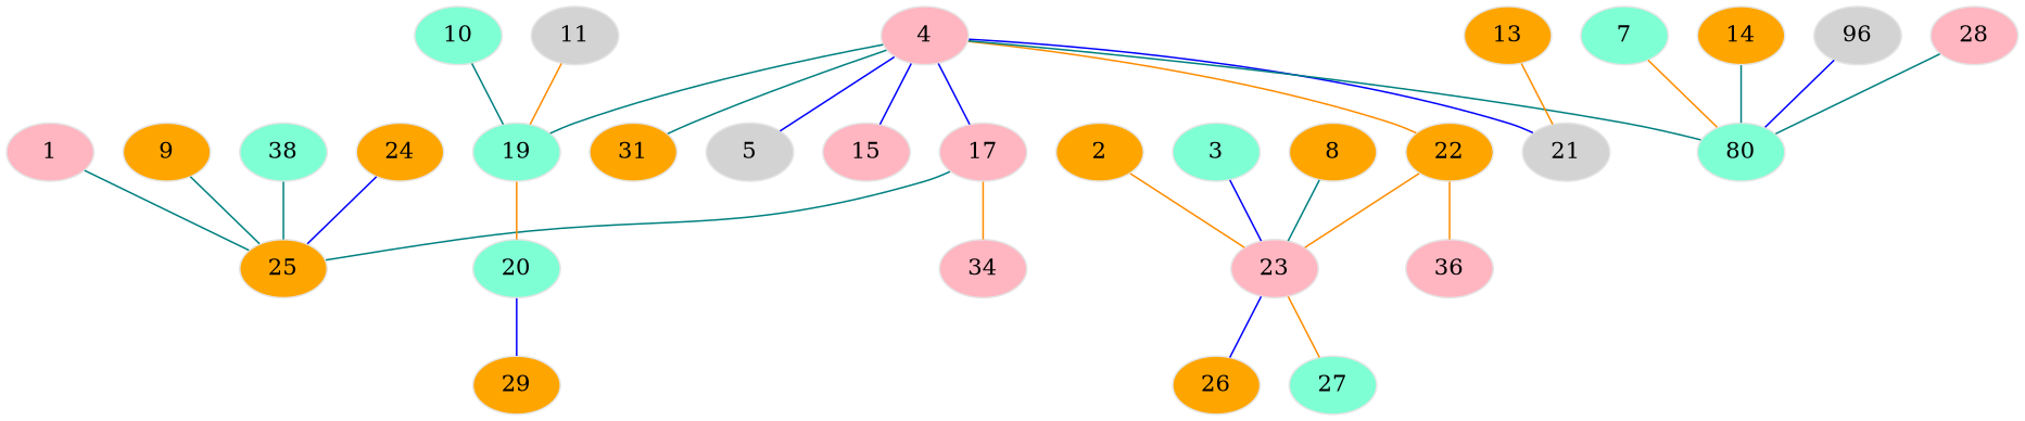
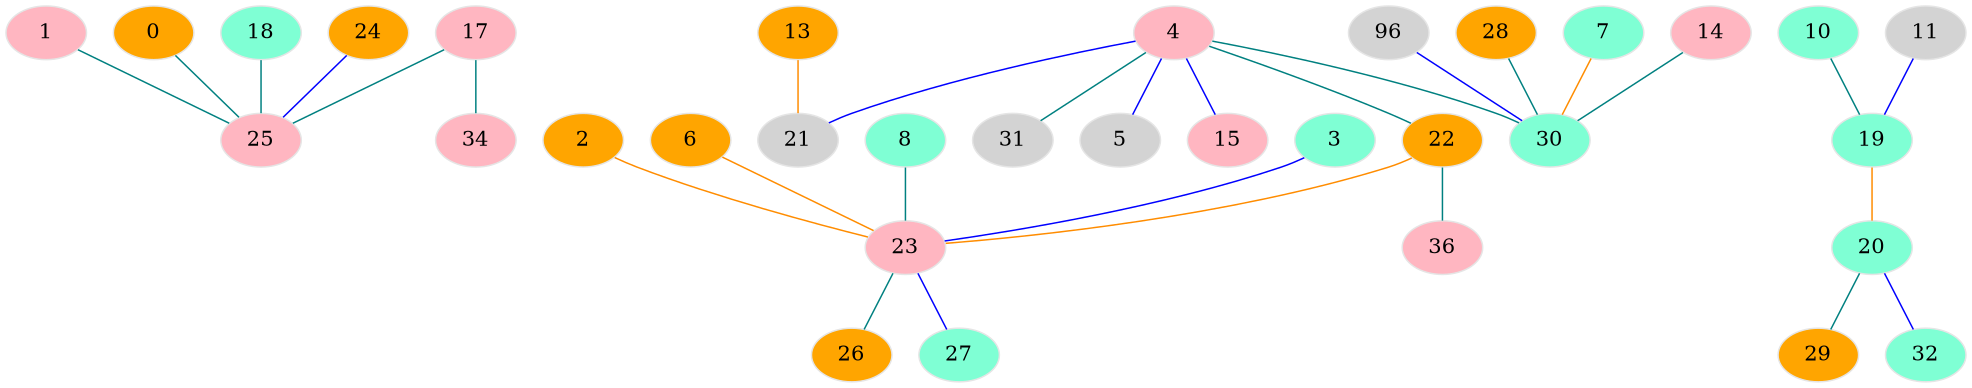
  graph {
    node [color=gray90 fillcolor=lightpink style=filled]
    edge [color=teal weight=1.0]
    1
-   25 [fillcolor=orange]
+   25
    2 [fillcolor=orange]
    23
    26 [fillcolor=orange]
    27 [fillcolor=aquamarine]
    3 [fillcolor=aquamarine]
    4
    5 [fillcolor=lightgrey]
    15
    17
    19 [fillcolor=aquamarine]
    21 [fillcolor=lightgrey]
    22 [fillcolor=orange]
-   30 [fillcolor=aquamarine label=80]
-   31 [fillcolor=orange]
+   30 [fillcolor=aquamarine]
+   31 [fillcolor=lightgrey]
    34
    20 [fillcolor=aquamarine]
    n19 [label=36]
+   6 [fillcolor=orange]
    7 [fillcolor=aquamarine]
-   8 [fillcolor=orange]
-   9 [fillcolor=orange]
+   8 [fillcolor=aquamarine]
+   9 [fillcolor=orange label=0]
    10 [fillcolor=aquamarine]
    11 [fillcolor=lightgrey]
    13 [fillcolor=orange]
-   14 [fillcolor=orange]
+   14
    n28 [fillcolor=lightgrey label=96]
-   18 [fillcolor=aquamarine label=38]
+   18 [fillcolor=aquamarine]
    29 [fillcolor=orange]
+   32 [fillcolor=aquamarine]
    24 [fillcolor=orange]
-   28
+   28 [fillcolor=orange]
    1 -- 25
    2 -- 23 [color=darkorange]
-   23 -- 26 [color=blue]
-   23 -- 27 [color=darkorange]
+   23 -- 26
+   23 -- 27 [color=blue]
    3 -- 23 [color=blue]
    4 -- 5 [color=blue]
    4 -- 15 [color=blue]
-   4 -- 17 [color=blue]
-   4 -- 19
    4 -- 21 [color=blue]
-   4 -- 22 [color=darkorange]
+   4 -- 22
    4 -- 30
    4 -- 31
    17 -- 25
-   17 -- 34 [color=darkorange]
+   17 -- 34
    19 -- 20 [color=darkorange]
    22 -- 23 [color=darkorange]
-   22 -- n19 [color=darkorange]
-   20 -- 29 [color=blue]
+   22 -- n19
+   20 -- 29
+   20 -- 32 [color=blue]
+   6 -- 23 [color=darkorange]
    7 -- 30 [color=darkorange]
    8 -- 23
    9 -- 25
    10 -- 19
-   11 -- 19 [color=darkorange]
+   11 -- 19 [color=blue]
    13 -- 21 [color=darkorange]
    14 -- 30
    n28 -- 30 [color=blue]
    18 -- 25
    24 -- 25 [color=blue]
    28 -- 30
  }
